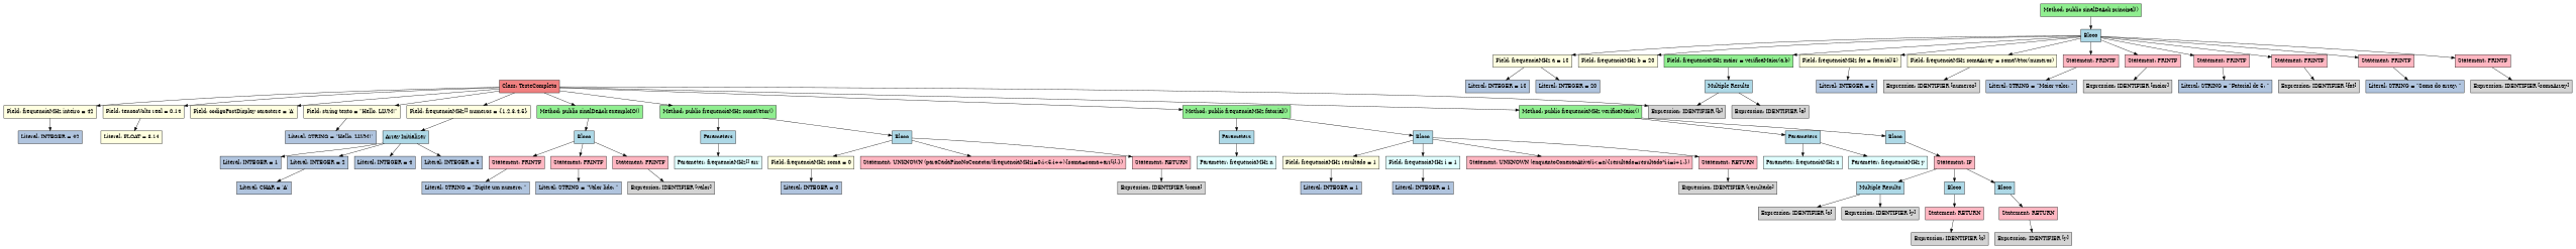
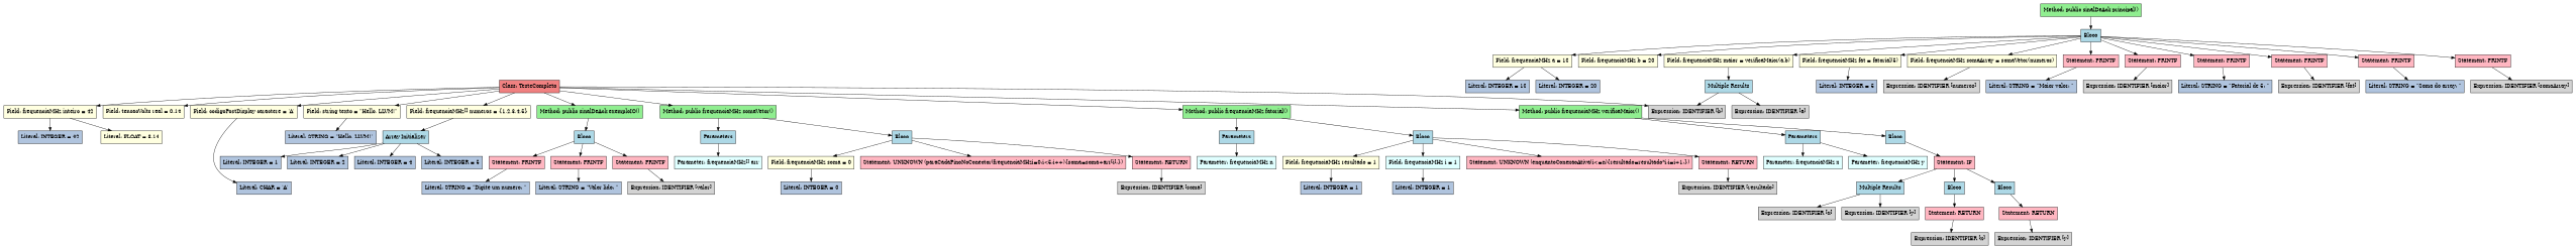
  digraph {
    rankdir=TB
    node [fillcolor=lightsteelblue shape=box style=filled]
    n1 [fillcolor=lightcoral label="Class: TesteCompleto"]
    n2 [fillcolor=lightyellow label="Field: frequenciaMHz inteiro = 42"]
    n3 [fillcolor=lightyellow label="Field: tensaoVolts real = 0.14"]
    n4 [fillcolor=lightyellow label="Field: codigoPostDisplay caractere = 'A'"]
    n5 [fillcolor=lightyellow label="Field: string texto = \"Hello, LLVM!\""]
    n6 [fillcolor=lightyellow label="Field: frequenciaMHz[] numeros = {1,2,3,4,5}"]
    n7 [fillcolor=lightgreen label="Method: public sinalDeAck exemploIO()"]
    n8 [fillcolor=lightgreen label="Method: public frequenciaMHz somaVetor()"]
    n9 [fillcolor=lightgreen label="Method: public frequenciaMHz fatorial()"]
    n10 [fillcolor=lightgreen label="Method: public frequenciaMHz verificaMaior()"]
    n11 [fillcolor=lightgray label="Expression: IDENTIFIER [b]"]
    n12 [label="Literal: INTEGER = 42"]
    n13 [fillcolor=lightyellow label="Literal: FLOAT = 3.14"]
    n14 [label="Literal: CHAR = 'A'"]
    n15 [label="Literal: STRING = \"Hello, LLVM!\""]
    n16 [fillcolor=lightblue label="Array Initializer"]
    n17 [fillcolor=lightblue label=Bloco]
    n18 [fillcolor=lightblue label=Parameters]
    n19 [fillcolor=lightblue label=Bloco]
    n20 [fillcolor=lightblue label=Parameters]
    n21 [fillcolor=lightblue label=Bloco]
    n22 [fillcolor=lightblue label=Parameters]
    n23 [fillcolor=lightblue label=Bloco]
    n24 [fillcolor=lightgreen label="Method: public sinalDeAck principal()"]
    n25 [fillcolor=lightblue label=Bloco]
    n26 [label="Literal: INTEGER = 1"]
    n27 [label="Literal: INTEGER = 2"]
    n28 [label="Literal: INTEGER = 4"]
    n29 [label="Literal: INTEGER = 5"]
    n30 [fillcolor=lightpink label="Statement: PRINTF"]
    n31 [fillcolor=lightpink label="Statement: PRINTF"]
    n32 [fillcolor=lightpink label="Statement: PRINTF"]
    n33 [label="Literal: STRING = \"Digite um numero: \""]
    n34 [label="Literal: STRING = \"Valor lido: \""]
    n35 [fillcolor=lightgray label="Expression: IDENTIFIER [valor]"]
    n36 [fillcolor=lightcyan label="Parameter: frequenciaMHz[] arr"]
    n37 [fillcolor=lightyellow label="Field: frequenciaMHz soma = 0"]
    n38 [fillcolor=lightpink label="Statement: UNKNOWN (paraCadaPinoNoConector(frequenciaMHzi=0;i<5;i++){soma=soma+arr[i];})"]
    n39 [fillcolor=lightpink label="Statement: RETURN"]
    n40 [label="Literal: INTEGER = 0"]
    n41 [fillcolor=lightgray label="Expression: IDENTIFIER [soma]"]
    n42 [fillcolor=lightcyan label="Parameter: frequenciaMHz n"]
    n43 [fillcolor=lightyellow label="Field: frequenciaMHz resultado = 1"]
    n44 [fillcolor=lightcyan label="Field: frequenciaMHz i = 1"]
    n45 [fillcolor=lightpink label="Statement: UNKNOWN (enquantoConexaoAtiva(i<=n){resultado=resultado*i;i=i+1;})"]
    n46 [fillcolor=lightpink label="Statement: RETURN"]
    n47 [label="Literal: INTEGER = 1"]
    n48 [label="Literal: INTEGER = 1"]
    n49 [fillcolor=lightgray label="Expression: IDENTIFIER [resultado]"]
    n50 [fillcolor=lightcyan label="Parameter: frequenciaMHz x"]
    n51 [fillcolor=lightcyan label="Parameter: frequenciaMHz y"]
    n52 [fillcolor=lightpink label="Statement: IF"]
    n53 [fillcolor=lightblue label="Multiple Results"]
    n54 [fillcolor=lightblue label=Bloco]
    n55 [fillcolor=lightblue label=Bloco]
    n56 [fillcolor=lightgray label="Expression: IDENTIFIER [x]"]
    n57 [fillcolor=lightgray label="Expression: IDENTIFIER [y]"]
    n58 [fillcolor=lightpink label="Statement: RETURN"]
    n59 [fillcolor=lightpink label="Statement: RETURN"]
    n60 [fillcolor=lightgray label="Expression: IDENTIFIER [x]"]
    n61 [fillcolor=lightgray label="Expression: IDENTIFIER [y]"]
    n62 [fillcolor=lightyellow label="Field: frequenciaMHz a = 10"]
    n63 [fillcolor=lightyellow label="Field: frequenciaMHz b = 20"]
-   n64 [fillcolor=lightgreen label="Field: frequenciaMHz maior = verificaMaior(a,b)"]
+   n64 [fillcolor=lightyellow label="Field: frequenciaMHz maior = verificaMaior(a,b)"]
    n65 [fillcolor=lightyellow label="Field: frequenciaMHz fat = fatorial(5)"]
    n66 [fillcolor=lightyellow label="Field: frequenciaMHz somaArray = somaVetor(numeros)"]
    n67 [fillcolor=lightpink label="Statement: PRINTF"]
    n68 [fillcolor=lightpink label="Statement: PRINTF"]
    n69 [fillcolor=lightpink label="Statement: PRINTF"]
    n70 [fillcolor=lightpink label="Statement: PRINTF"]
    n71 [fillcolor=lightpink label="Statement: PRINTF"]
    n72 [fillcolor=lightpink label="Statement: PRINTF"]
    n73 [label="Literal: INTEGER = 10"]
    n74 [label="Literal: INTEGER = 20"]
    n75 [fillcolor=lightblue label="Multiple Results"]
    n76 [label="Literal: INTEGER = 5"]
    n77 [fillcolor=lightgray label="Expression: IDENTIFIER [numeros]"]
    n78 [label="Literal: STRING = \"Maior valor: \""]
    n79 [fillcolor=lightgray label="Expression: IDENTIFIER [maior]"]
    n80 [label="Literal: STRING = \"Fatorial de 5: \""]
    n81 [fillcolor=lightgray label="Expression: IDENTIFIER [fat]"]
    n82 [label="Literal: STRING = \"Soma do array: \""]
    n83 [fillcolor=lightgray label="Expression: IDENTIFIER [somaArray]"]
    n84 [fillcolor=lightgray label="Expression: IDENTIFIER [a]"]
    n1 -> n2
    n1 -> n3
    n1 -> n4
    n1 -> n5
    n1 -> n6
    n1 -> n7
    n1 -> n8
    n1 -> n9
    n1 -> n10
    n1 -> n11
    n2 -> n12
-   n3 -> n13
-   n27 -> n14
+   n2 -> n13
+   n4 -> n14
    n5 -> n15
    n6 -> n16
    n7 -> n17
    n8 -> n18
    n8 -> n19
    n9 -> n20
    n9 -> n21
    n10 -> n22
    n10 -> n23
    n16 -> n26
    n16 -> n27
    n16 -> n28
    n16 -> n29
    n17 -> n30
    n17 -> n31
    n17 -> n32
    n18 -> n36
    n19 -> n37
    n19 -> n38
    n19 -> n39
    n20 -> n42
    n21 -> n43
    n21 -> n44
    n21 -> n45
    n21 -> n46
    n22 -> n50
    n22 -> n51
    n23 -> n52
    n24 -> n25
    n25 -> n62
    n25 -> n63
    n25 -> n64
    n25 -> n65
    n25 -> n66
    n25 -> n67
    n25 -> n68
    n25 -> n69
    n25 -> n70
    n25 -> n71
    n25 -> n72
    n30 -> n33
    n31 -> n34
    n32 -> n35
    n37 -> n40
    n39 -> n41
    n43 -> n47
    n44 -> n48
    n46 -> n49
    n52 -> n53
    n52 -> n54
    n52 -> n55
    n53 -> n56
    n53 -> n57
    n54 -> n58
    n55 -> n59
    n58 -> n60
    n59 -> n61
    n62 -> n73
    n62 -> n74
    n64 -> n75
    n65 -> n76
    n66 -> n77
    n67 -> n78
    n68 -> n79
    n69 -> n80
    n70 -> n81
    n71 -> n82
    n72 -> n83
    n75 -> n11
    n75 -> n84
  }
